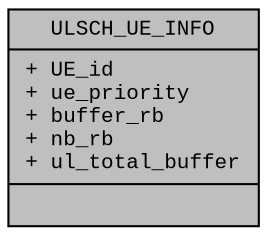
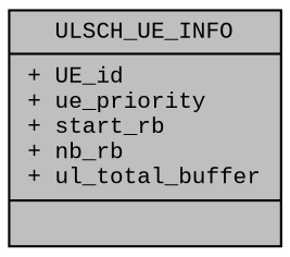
  digraph {
    fontname="Liberation Mono"
-   n1 [color=black fillcolor=grey75 fontcolor=black fontname="Liberation Mono" fontsize=10 height=0.2 label="{ULSCH_UE_INFO\n|+ UE_id\l+ ue_priority\l+ buffer_rb\l+ nb_rb\l+ ul_total_buffer\l|}" shape=record style=filled width=0.4]
+   n1 [color=black fillcolor=grey75 fontcolor=black fontname="Liberation Mono" fontsize=10 height=0.2 label="{ULSCH_UE_INFO\n|+ UE_id\l+ ue_priority\l+ start_rb\l+ nb_rb\l+ ul_total_buffer\l|}" shape=record style=filled width=0.4]
  }
